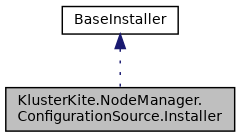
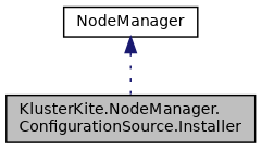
  digraph {
    node [color=black fontname=Helvetica fontsize=10 shape=record style=filled]
    n1 [fillcolor=grey75 fontcolor=black height=0.2 label="KlusterKite.NodeManager.\lConfigurationSource.Installer" width=0.4]
-   n2 [fillcolor=white height=0.2 label=BaseInstaller width=0.4]
+   n2 [fillcolor=white height=0.2 label=NodeManager width=0.4]
    n2 -> n1 [color=midnightblue dir=back fontname=Helvetica fontsize=10 labelfontname=Helvetica labelfontsize=10 style=dotted]
  }
